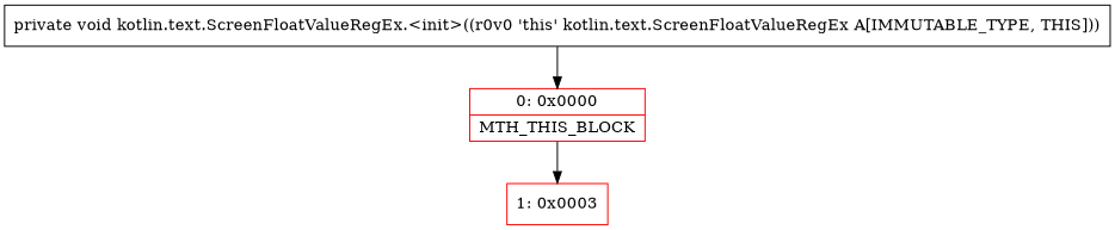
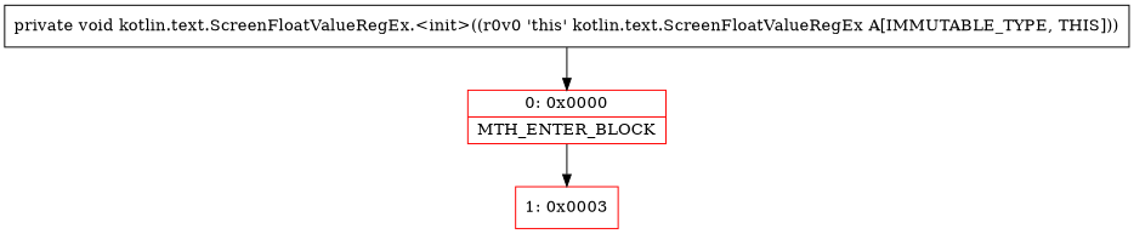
  digraph {
    node [color=red shape=record]
-   n1 [label="{0\:\ 0x0000|MTH_THIS_BLOCK\l}"]
+   n1 [label="{0\:\ 0x0000|MTH_ENTER_BLOCK\l}"]
    n2 [label="{1\:\ 0x0003}"]
    n3 [label="{private void kotlin.text.ScreenFloatValueRegEx.\<init\>((r0v0 'this' kotlin.text.ScreenFloatValueRegEx A[IMMUTABLE_TYPE, THIS])) }" color=""]
    subgraph cluster_1 {
      label="R(0)"
    }
    n1 -> n2
    n3 -> n1
  }
